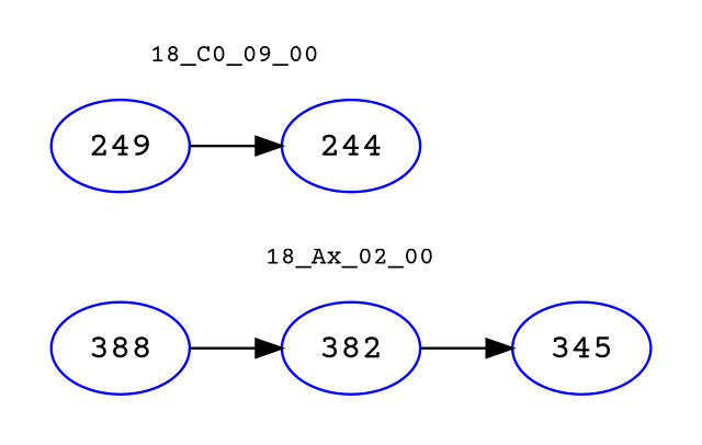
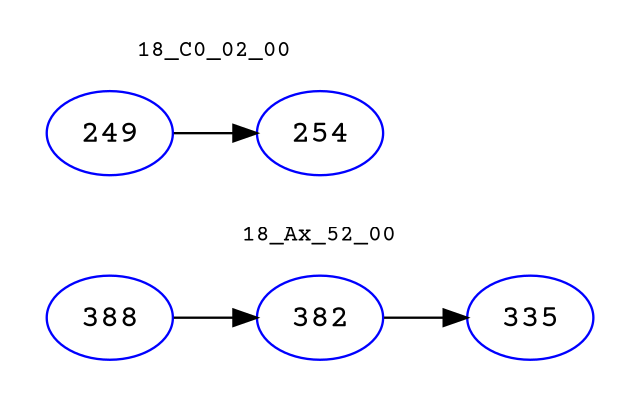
  digraph {
    fontname="Courier Prime"
    rankdir=LR
    node [color=blue fontname="Courier Prime"]
    edge [color=black fontname="Courier Prime"]
    n1 [label=382]
-   n2 [label=345]
+   n2 [label=335]
    n3 [label=388]
    n4 [label=249]
-   n5 [label=244]
+   n5 [label=254]
    subgraph cluster_1 {
      color=white
      fontsize=10
-     label="18_Ax_02_00"
+     label="18_Ax_52_00"
      n1
      n2
      n3
    }
    subgraph cluster_2 {
      color=white
      fontsize=10
-     label="18_C0_09_00"
+     label="18_C0_02_00"
      n4
      n5
    }
    n1 -> n2
    n3 -> n1
    n4 -> n5
  }
